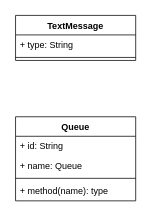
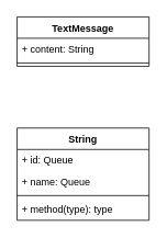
  <mxCell id="0" />
  <mxCell id="1" parent="0" />
- <mxCell id="2" value="Queue" style="swimlane;fontStyle=1;align=center;verticalAlign=top;childLayout=stackLayout;horizontal=1;startSize=26;horizontalStack=0;resizeParent=1;resizeParentMax=0;resizeLast=0;collapsible=1;marginBottom=0;whiteSpace=wrap;html=1;" parent="1" vertex="1"><mxGeometry x="20" y="155" width="160" height="112" as="geometry"><mxRectangle x="160" y="250" width="80" height="30" as="alternateBounds" /></mxGeometry></mxCell>
- <mxCell id="3" value="+ id: String" style="text;strokeColor=none;fillColor=none;align=left;verticalAlign=top;spacingLeft=4;spacingRight=4;overflow=hidden;rotatable=0;points=[[0,0.5],[1,0.5]];portConstraint=eastwest;whiteSpace=wrap;html=1;" parent="2" vertex="1"><mxGeometry y="26" width="160" height="26" as="geometry" /></mxCell>
+ <mxCell id="2" value="String" style="swimlane;fontStyle=1;align=center;verticalAlign=top;childLayout=stackLayout;horizontal=1;startSize=26;horizontalStack=0;resizeParent=1;resizeParentMax=0;resizeLast=0;collapsible=1;marginBottom=0;whiteSpace=wrap;html=1;" parent="1" vertex="1"><mxGeometry x="20" y="155" width="160" height="112" as="geometry"><mxRectangle x="160" y="250" width="80" height="30" as="alternateBounds" /></mxGeometry></mxCell>
+ <mxCell id="3" value="+ id: Queue" style="text;strokeColor=none;fillColor=none;align=left;verticalAlign=top;spacingLeft=4;spacingRight=4;overflow=hidden;rotatable=0;points=[[0,0.5],[1,0.5]];portConstraint=eastwest;whiteSpace=wrap;html=1;" parent="2" vertex="1"><mxGeometry y="26" width="160" height="26" as="geometry" /></mxCell>
  <mxCell id="4" value="+ name: Queue" style="text;strokeColor=none;fillColor=none;align=left;verticalAlign=top;spacingLeft=4;spacingRight=4;overflow=hidden;rotatable=0;points=[[0,0.5],[1,0.5]];portConstraint=eastwest;whiteSpace=wrap;html=1;" parent="2" vertex="1"><mxGeometry y="52" width="160" height="26" as="geometry" /></mxCell>
  <mxCell id="5" value="" style="line;strokeWidth=1;fillColor=none;align=left;verticalAlign=middle;spacingTop=-1;spacingLeft=3;spacingRight=3;rotatable=0;labelPosition=right;points=[];portConstraint=eastwest;strokeColor=inherit;" parent="2" vertex="1"><mxGeometry y="78" width="160" height="8" as="geometry" /></mxCell>
- <mxCell id="6" value="+ method(name): type" style="text;strokeColor=none;fillColor=none;align=left;verticalAlign=top;spacingLeft=4;spacingRight=4;overflow=hidden;rotatable=0;points=[[0,0.5],[1,0.5]];portConstraint=eastwest;whiteSpace=wrap;html=1;" parent="2" vertex="1"><mxGeometry y="86" width="160" height="26" as="geometry" /></mxCell>
+ <mxCell id="6" value="+ method(type): type" style="text;strokeColor=none;fillColor=none;align=left;verticalAlign=top;spacingLeft=4;spacingRight=4;overflow=hidden;rotatable=0;points=[[0,0.5],[1,0.5]];portConstraint=eastwest;whiteSpace=wrap;html=1;" parent="2" vertex="1"><mxGeometry y="86" width="160" height="26" as="geometry" /></mxCell>
  <mxCell id="7" value="TextMessage" style="swimlane;fontStyle=1;align=center;verticalAlign=top;childLayout=stackLayout;horizontal=1;startSize=26;horizontalStack=0;resizeParent=1;resizeParentMax=0;resizeLast=0;collapsible=1;marginBottom=0;whiteSpace=wrap;html=1;" parent="1" vertex="1"><mxGeometry x="20" y="20" width="160" height="60" as="geometry"><mxRectangle x="380" y="250" width="80" height="30" as="alternateBounds" /></mxGeometry></mxCell>
- <mxCell id="8" value="+ type: String" style="text;strokeColor=none;fillColor=none;align=left;verticalAlign=top;spacingLeft=4;spacingRight=4;overflow=hidden;rotatable=0;points=[[0,0.5],[1,0.5]];portConstraint=eastwest;whiteSpace=wrap;html=1;" parent="7" vertex="1"><mxGeometry y="26" width="160" height="26" as="geometry" /></mxCell>
+ <mxCell id="8" value="+ content: String" style="text;strokeColor=none;fillColor=none;align=left;verticalAlign=top;spacingLeft=4;spacingRight=4;overflow=hidden;rotatable=0;points=[[0,0.5],[1,0.5]];portConstraint=eastwest;whiteSpace=wrap;html=1;" parent="7" vertex="1"><mxGeometry y="26" width="160" height="26" as="geometry" /></mxCell>
  <mxCell id="9" value="" style="line;strokeWidth=1;fillColor=none;align=left;verticalAlign=middle;spacingTop=-1;spacingLeft=3;spacingRight=3;rotatable=0;labelPosition=right;points=[];portConstraint=eastwest;strokeColor=inherit;" parent="7" vertex="1"><mxGeometry y="52" width="160" height="8" as="geometry" /></mxCell>
